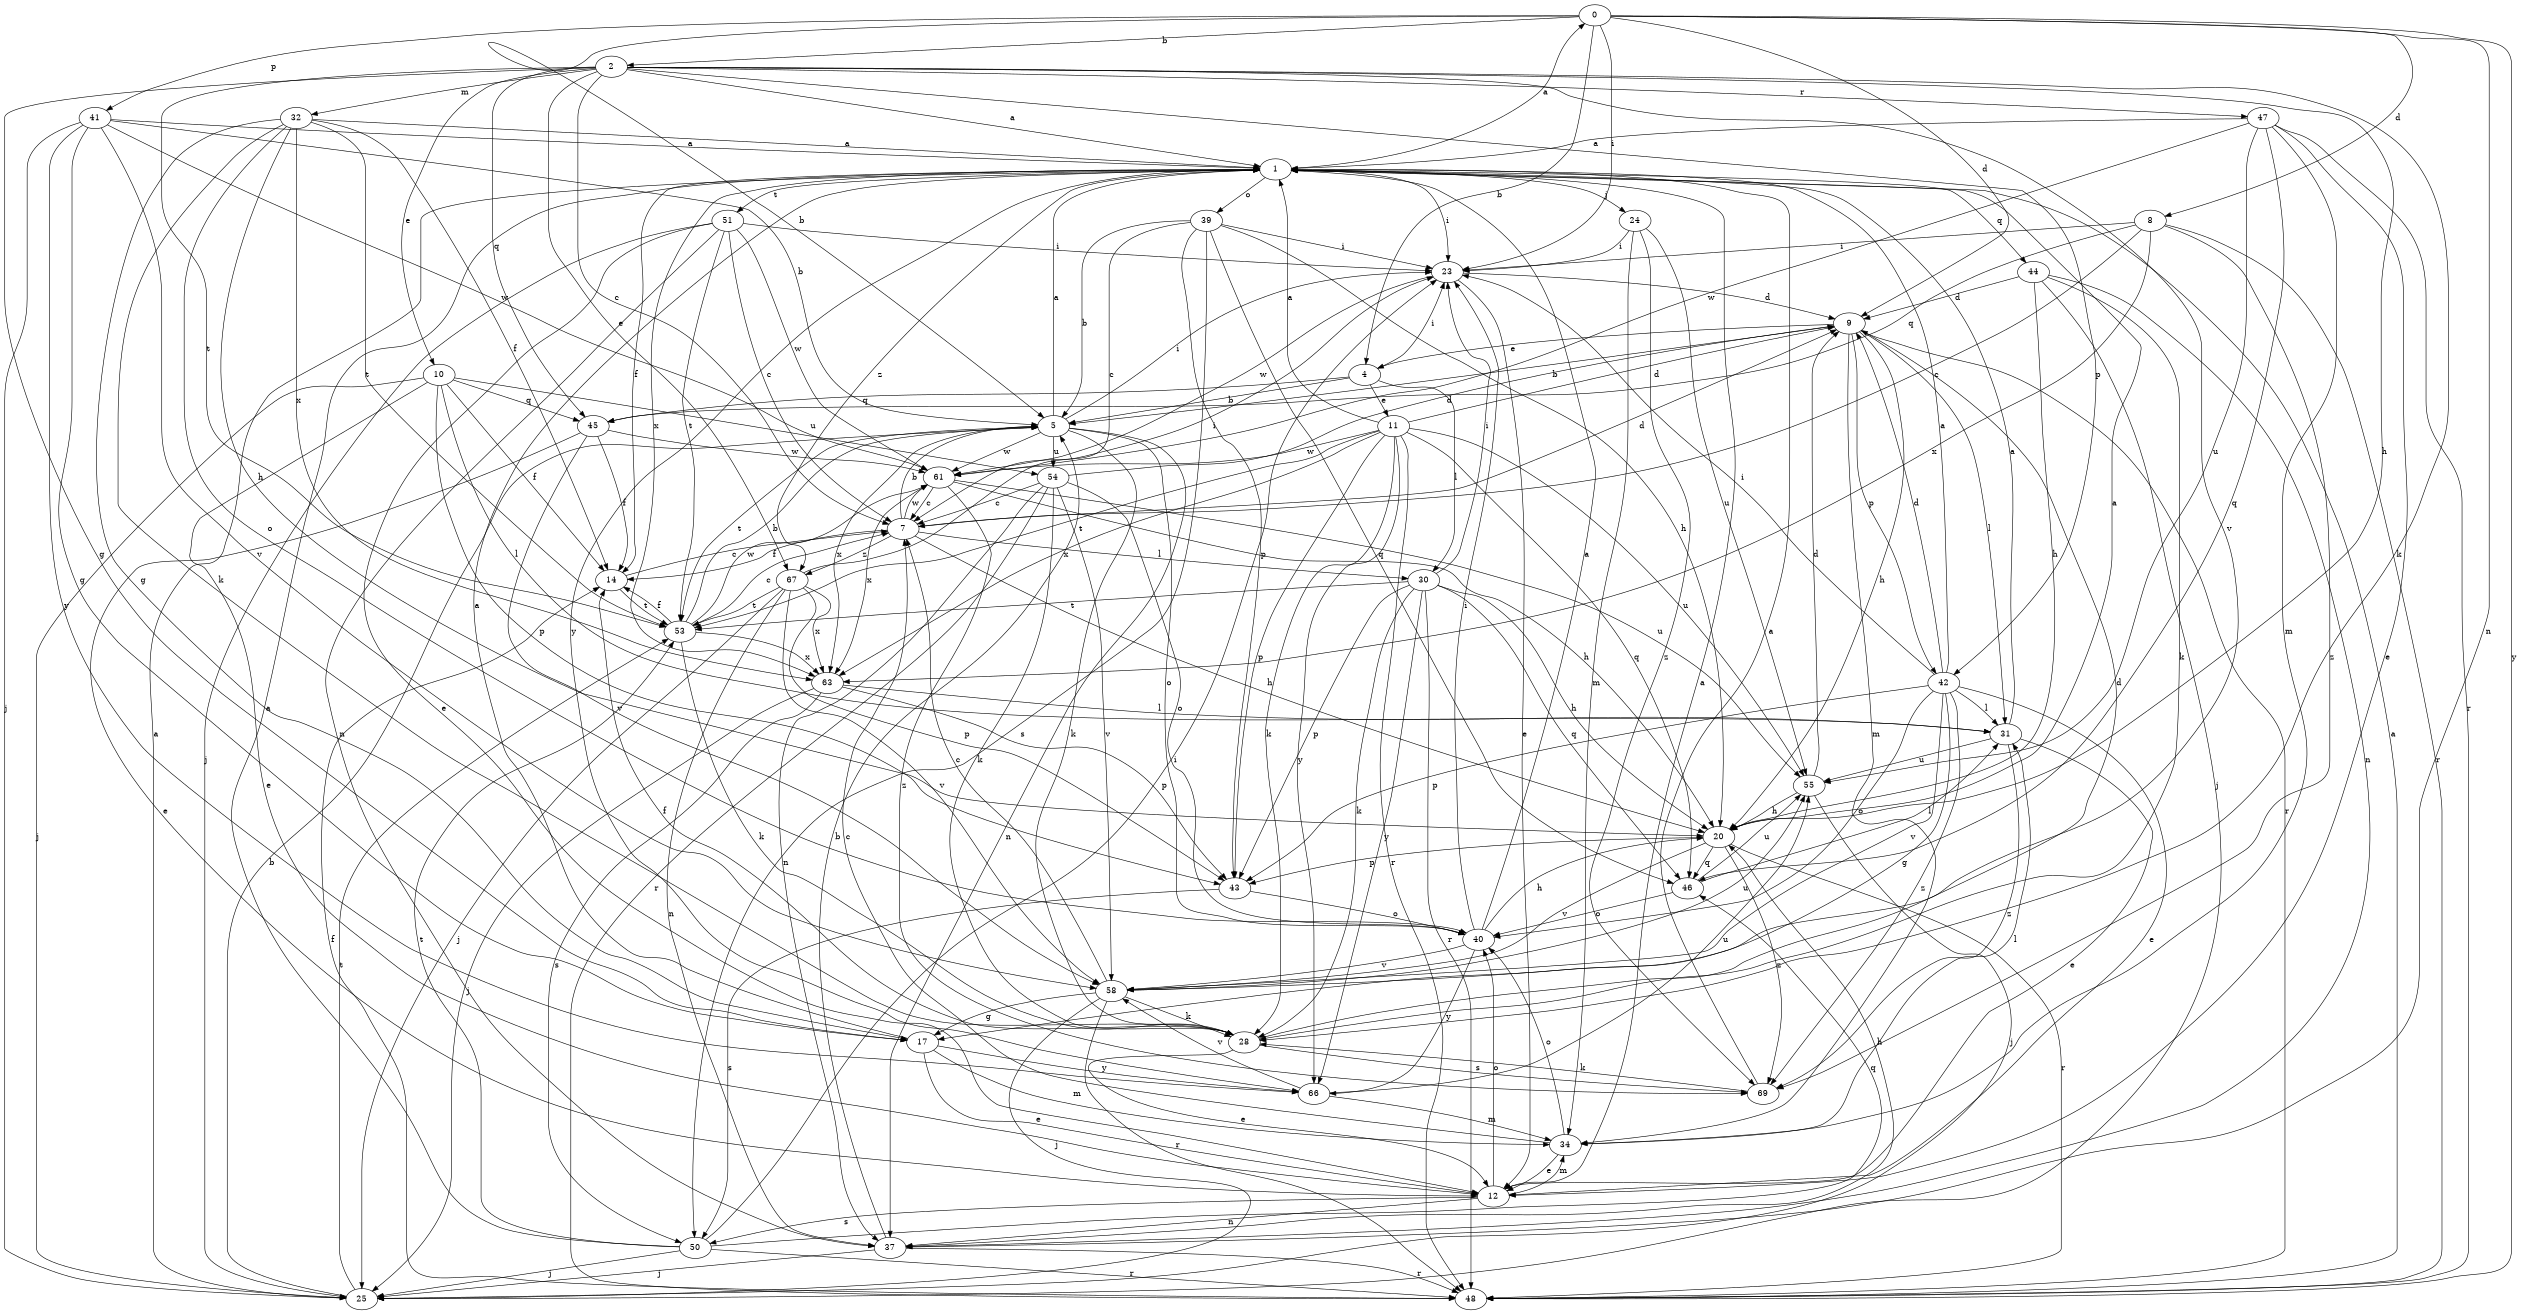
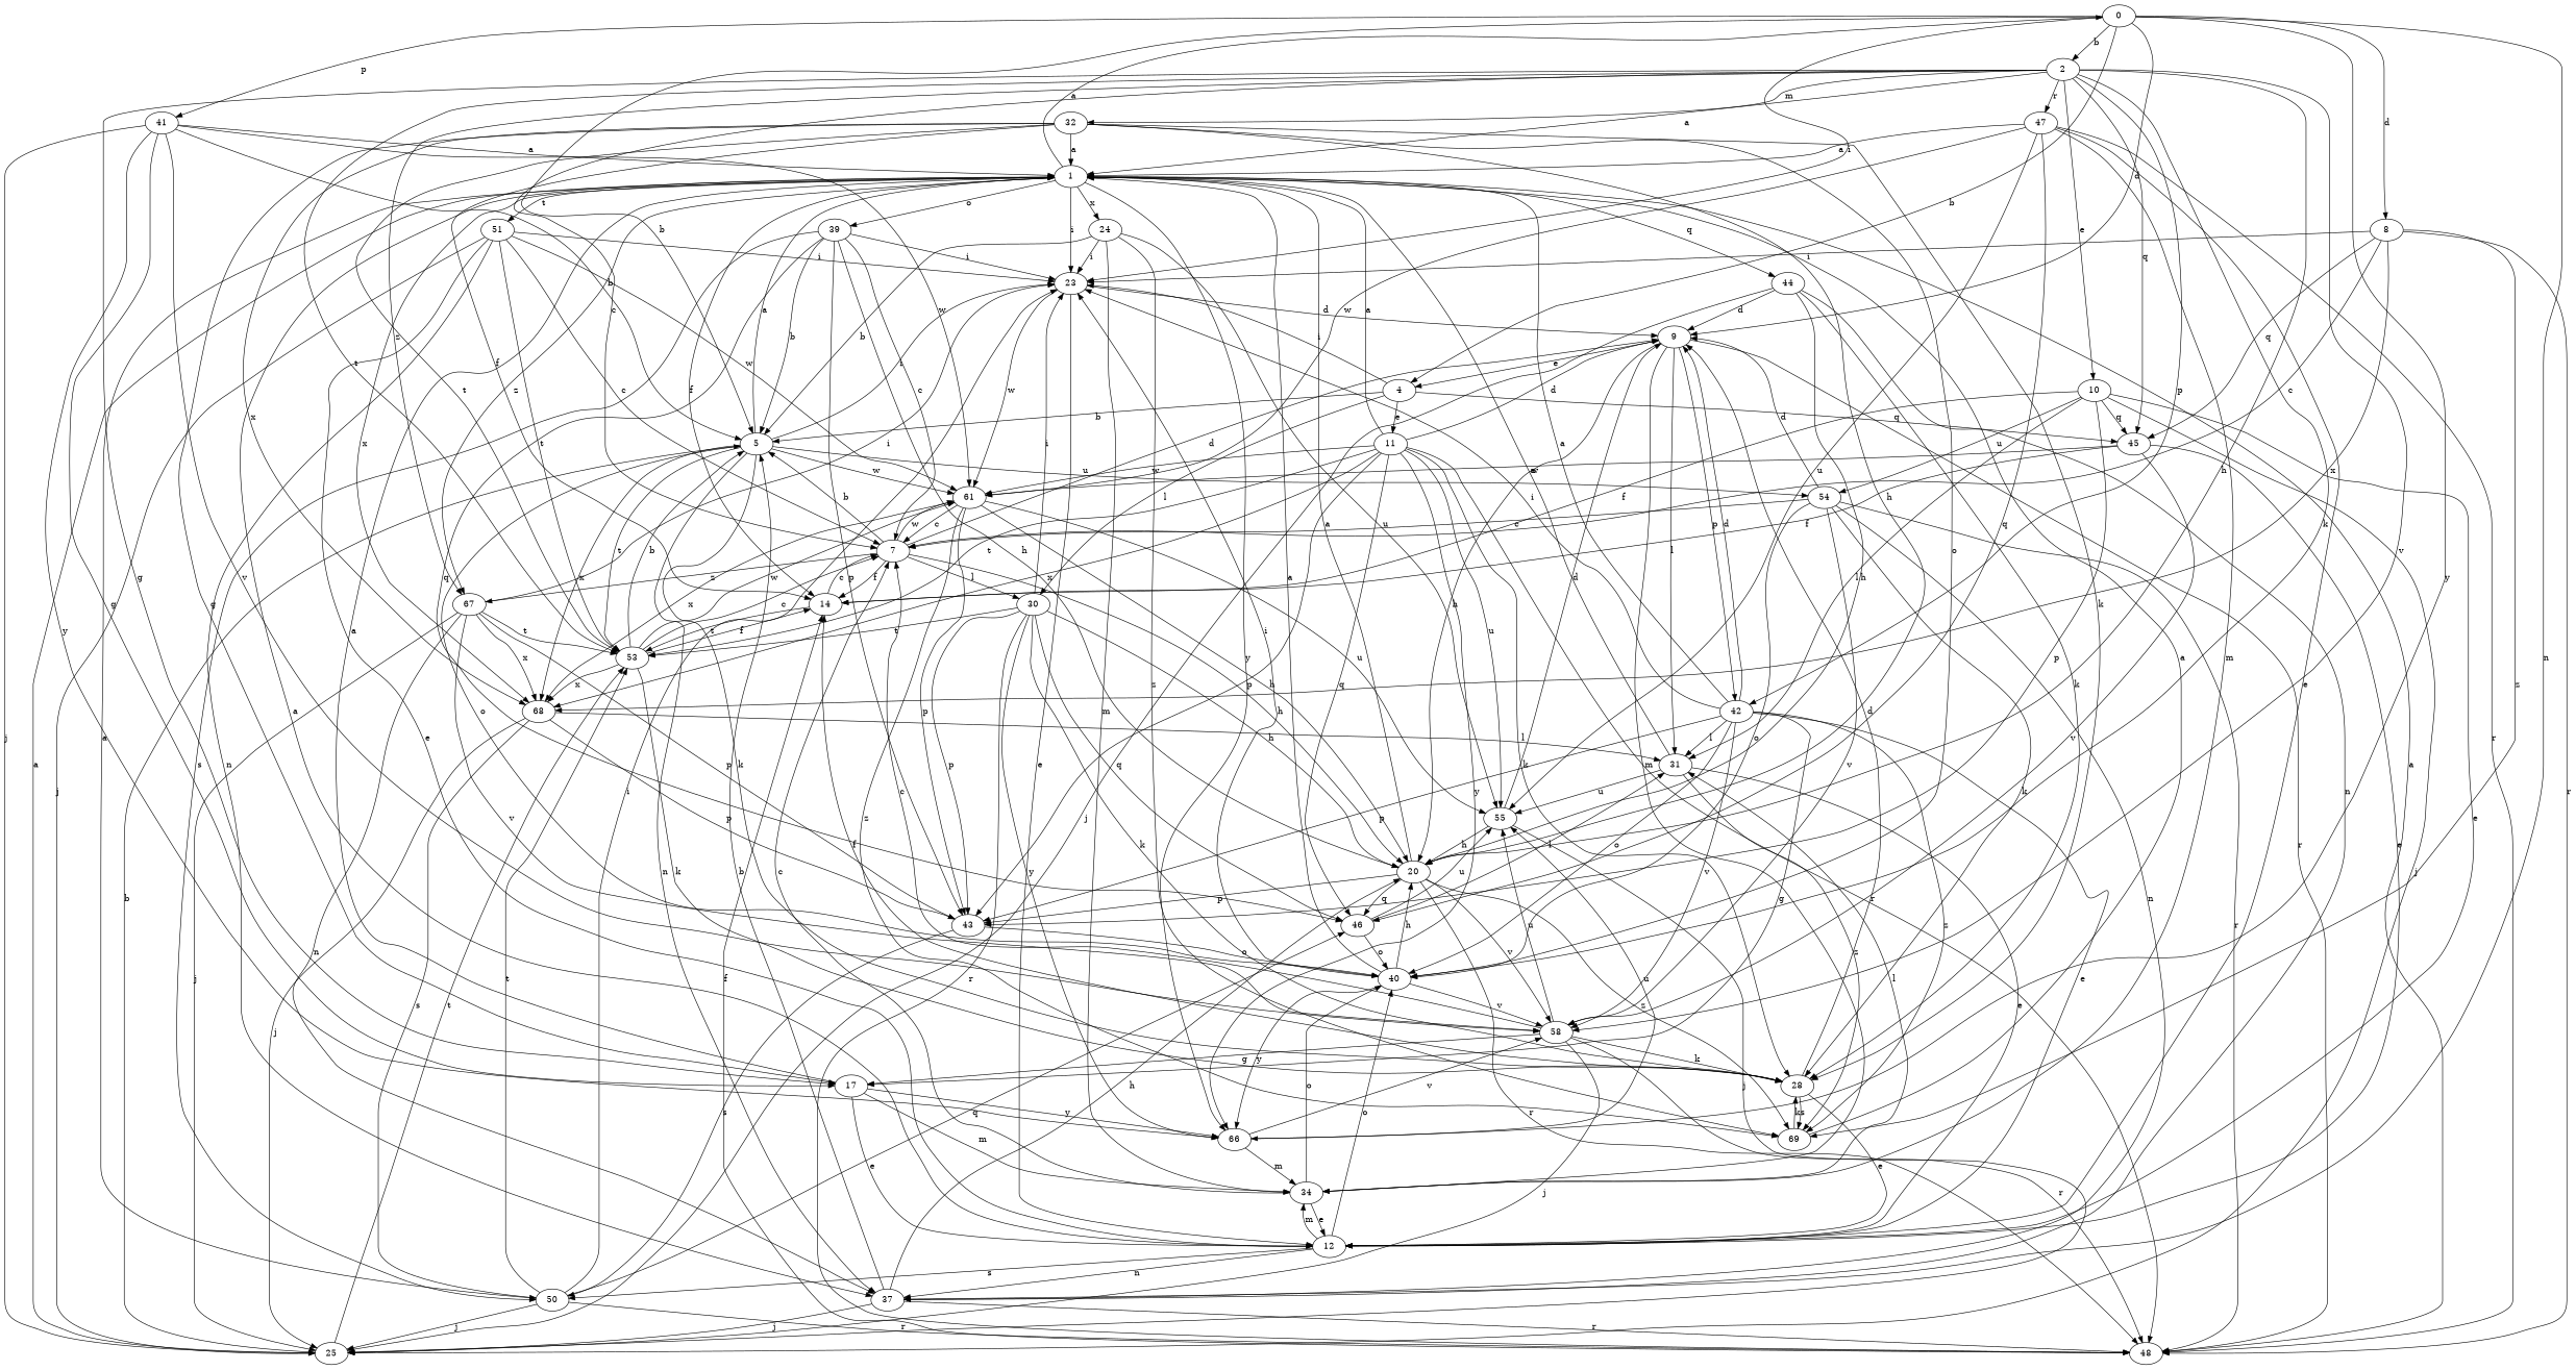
  strict digraph {
    0
    2
    4
    5
    8
    9
    23
    37
    41
    66
    1
    67
    7
    10
    17
    20
    28
    32
    42
    45
    47
    53
    58
    11
    30
-   63
+   63 [label=68]
    40
    54
    61
    48
    69
    31
    34
    12
    25
    55
    14
    24
    39
    44
    51
    43
    46
    50
    0 -> 2 [label=b]
    0 -> 4 [label=b]
    0 -> 5 [label=b]
    0 -> 8 [label=d]
    0 -> 9 [label=d]
    0 -> 23 [label=i]
    0 -> 37 [label=n]
    0 -> 41 [label=p]
-   0 -> 48 [label=y]
+   0 -> 66 [label=y]
    2 -> 1 [label=a]
-   2 -> 67 [label=e]
+   2 -> 67 [label=z]
    2 -> 7 [label=c]
    2 -> 10 [label=e]
    2 -> 17 [label=g]
    2 -> 20 [label=h]
-   2 -> 28 [label=k]
+   2 -> 40 [label=k]
    2 -> 32 [label=m]
    2 -> 42 [label=p]
    2 -> 45 [label=q]
    2 -> 47 [label=r]
    2 -> 53 [label=t]
    2 -> 58 [label=v]
    4 -> 5 [label=b]
    4 -> 23 [label=i]
    4 -> 45 [label=q]
    4 -> 11 [label=e]
    4 -> 30 [label=l]
    5 -> 23 [label=i]
    5 -> 37 [label=n]
    5 -> 1 [label=a]
    5 -> 28 [label=k]
    5 -> 53 [label=t]
    5 -> 63 [label=x]
    5 -> 40 [label=o]
    5 -> 54 [label=u]
    5 -> 61 [label=w]
    8 -> 23 [label=i]
    8 -> 7 [label=c]
    8 -> 45 [label=q]
    8 -> 63 [label=x]
    8 -> 48 [label=r]
    8 -> 69 [label=z]
    9 -> 4 [label=e]
    9 -> 20 [label=h]
    9 -> 42 [label=p]
    9 -> 48 [label=r]
    9 -> 31 [label=l]
    9 -> 34 [label=m]
    23 -> 9 [label=d]
    23 -> 61 [label=w]
    23 -> 12 [label=e]
    37 -> 5 [label=b]
    37 -> 20 [label=h]
    37 -> 48 [label=r]
    37 -> 25 [label=j]
    41 -> 5 [label=b]
    41 -> 66 [label=y]
    41 -> 1 [label=a]
    41 -> 17 [label=g]
    41 -> 58 [label=v]
    41 -> 61 [label=w]
    41 -> 25 [label=j]
    66 -> 58 [label=v]
    66 -> 34 [label=m]
    66 -> 55 [label=u]
    1 -> 0 [label=a]
    1 -> 23 [label=i]
    1 -> 66 [label=y]
    1 -> 67 [label=z]
    1 -> 63 [label=x]
    1 -> 14 [label=f]
-   1 -> 24 [label=j]
+   1 -> 24 [label=x]
    1 -> 39 [label=o]
    1 -> 44 [label=q]
    1 -> 51 [label=t]
    67 -> 23 [label=i]
    67 -> 37 [label=n]
    67 -> 53 [label=t]
    67 -> 58 [label=v]
    67 -> 63 [label=x]
    67 -> 25 [label=j]
    67 -> 43 [label=p]
    7 -> 5 [label=b]
    7 -> 9 [label=d]
    7 -> 67 [label=z]
    7 -> 20 [label=h]
    7 -> 30 [label=l]
    7 -> 61 [label=w]
    7 -> 14 [label=f]
    10 -> 45 [label=q]
    10 -> 54 [label=u]
    10 -> 31 [label=l]
    10 -> 12 [label=e]
    10 -> 25 [label=j]
    10 -> 14 [label=f]
    10 -> 43 [label=p]
    17 -> 66 [label=y]
    17 -> 1 [label=a]
    17 -> 34 [label=m]
    17 -> 12 [label=e]
    20 -> 1 [label=a]
    20 -> 58 [label=v]
    20 -> 48 [label=r]
    20 -> 69 [label=z]
    20 -> 43 [label=p]
    20 -> 46 [label=q]
    28 -> 9 [label=d]
    28 -> 69 [label=s]
    28 -> 12 [label=e]
    28 -> 14 [label=f]
    32 -> 1 [label=a]
    32 -> 17 [label=g]
    32 -> 20 [label=h]
    32 -> 28 [label=k]
    32 -> 53 [label=t]
    32 -> 63 [label=x]
    32 -> 40 [label=o]
    32 -> 14 [label=f]
    42 -> 9 [label=d]
    42 -> 23 [label=i]
    42 -> 1 [label=a]
    42 -> 17 [label=g]
    42 -> 58 [label=v]
    42 -> 40 [label=o]
    42 -> 69 [label=z]
    42 -> 31 [label=l]
    42 -> 12 [label=e]
    42 -> 43 [label=p]
    45 -> 58 [label=v]
    45 -> 61 [label=w]
    45 -> 12 [label=e]
    45 -> 14 [label=f]
    47 -> 1 [label=a]
    47 -> 61 [label=w]
    47 -> 48 [label=r]
    47 -> 34 [label=m]
    47 -> 12 [label=e]
    47 -> 55 [label=u]
    47 -> 46 [label=q]
    53 -> 5 [label=b]
    53 -> 7 [label=c]
    53 -> 28 [label=k]
    53 -> 63 [label=x]
    53 -> 61 [label=w]
    53 -> 14 [label=f]
    58 -> 7 [label=c]
    58 -> 17 [label=g]
    58 -> 28 [label=k]
    58 -> 48 [label=r]
    58 -> 25 [label=j]
    58 -> 55 [label=u]
    11 -> 9 [label=d]
    11 -> 66 [label=y]
    11 -> 1 [label=a]
    11 -> 28 [label=k]
    11 -> 53 [label=t]
    11 -> 63 [label=x]
    11 -> 61 [label=w]
    11 -> 48 [label=r]
    11 -> 55 [label=u]
    11 -> 43 [label=p]
    11 -> 46 [label=q]
    30 -> 23 [label=i]
    30 -> 66 [label=y]
    30 -> 20 [label=h]
    30 -> 28 [label=k]
    30 -> 53 [label=t]
    30 -> 48 [label=r]
    30 -> 43 [label=p]
    30 -> 46 [label=q]
    63 -> 31 [label=l]
    63 -> 25 [label=j]
    63 -> 43 [label=p]
    63 -> 50 [label=s]
    40 -> 23 [label=i]
    40 -> 66 [label=y]
    40 -> 1 [label=a]
    40 -> 20 [label=h]
    40 -> 58 [label=v]
    54 -> 9 [label=d]
    54 -> 37 [label=n]
    54 -> 7 [label=c]
    54 -> 28 [label=k]
    54 -> 58 [label=v]
    54 -> 40 [label=o]
    54 -> 48 [label=r]
    61 -> 7 [label=c]
    61 -> 20 [label=h]
    61 -> 63 [label=x]
    61 -> 69 [label=z]
    61 -> 55 [label=u]
+   61 -> 43 [label=p]
    48 -> 1 [label=a]
    48 -> 14 [label=f]
    69 -> 1 [label=a]
    69 -> 28 [label=k]
    31 -> 1 [label=a]
    31 -> 69 [label=z]
    31 -> 12 [label=e]
    31 -> 55 [label=u]
    34 -> 7 [label=c]
    34 -> 40 [label=o]
    34 -> 31 [label=l]
    34 -> 12 [label=e]
    12 -> 37 [label=n]
    12 -> 1 [label=a]
    12 -> 40 [label=o]
    12 -> 34 [label=m]
    12 -> 50 [label=s]
    25 -> 5 [label=b]
    25 -> 1 [label=a]
    25 -> 53 [label=t]
    55 -> 9 [label=d]
    55 -> 20 [label=h]
    55 -> 25 [label=j]
    14 -> 7 [label=c]
    14 -> 53 [label=t]
-   9 -> 5 [label=b]
+   24 -> 5 [label=b]
    24 -> 23 [label=i]
    24 -> 69 [label=z]
    24 -> 34 [label=m]
    24 -> 55 [label=u]
    39 -> 5 [label=b]
    39 -> 23 [label=i]
    39 -> 7 [label=c]
    39 -> 20 [label=h]
    39 -> 43 [label=p]
    39 -> 46 [label=q]
    39 -> 50 [label=s]
    44 -> 9 [label=d]
    44 -> 37 [label=n]
    44 -> 20 [label=h]
    44 -> 28 [label=k]
    44 -> 25 [label=j]
    51 -> 23 [label=i]
    51 -> 37 [label=n]
    51 -> 7 [label=c]
    51 -> 53 [label=t]
    51 -> 61 [label=w]
    51 -> 12 [label=e]
    51 -> 25 [label=j]
    43 -> 40 [label=o]
    43 -> 50 [label=s]
    46 -> 40 [label=o]
    46 -> 31 [label=l]
    46 -> 55 [label=u]
    50 -> 23 [label=i]
    50 -> 1 [label=a]
    50 -> 53 [label=t]
    50 -> 48 [label=r]
    50 -> 25 [label=j]
    50 -> 46 [label=q]
  }
